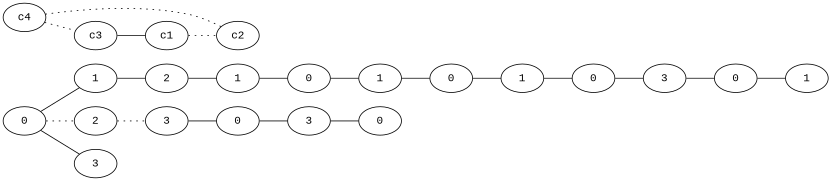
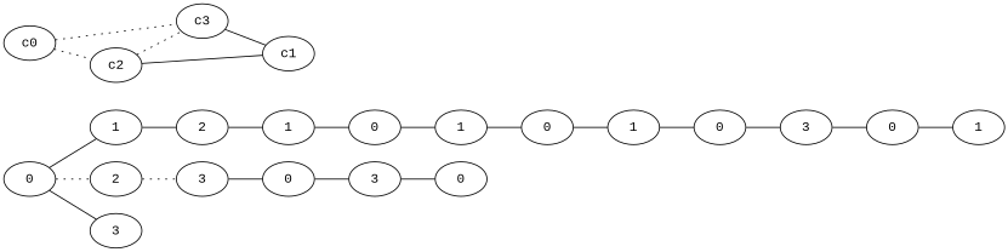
  graph {
    fontname="Liberation Mono"
    rankdir=LR
    node [fontname="Liberation Mono"]
    edge [fontname="Liberation Mono"]
    n1 [label=0]
    n2 [label=1]
    n3 [label=2]
    n4 [label=3]
    n5 [label=2]
    n6 [label=3]
    n7 [label=1]
    n8 [label=0]
    n9 [label=1]
    n10 [label=0]
    n11 [label=1]
    n12 [label=0]
    n13 [label=3]
    n14 [label=0]
    n15 [label=1]
    n16 [label=0]
    n17 [label=3]
    n18 [label=0]
-   c0 [label=c4]
+   c0
    c2
    c3
    c1
    n1 -- n2
    n1 -- n3 [style=dotted]
    n1 -- n4
    n2 -- n5
    n3 -- n6 [style=dotted]
    n5 -- n7
    n6 -- n16
    n7 -- n8
    n8 -- n9
    n9 -- n10
    n10 -- n11
    n11 -- n12
    n12 -- n13
    n13 -- n14
    n14 -- n15
    n16 -- n17
    n17 -- n18
    c0 -- c2 [style=dotted]
    c0 -- c3 [style=dotted]
+   c2 -- c3 [style=dotted]
    c3 -- c1
-   c1 -- c2 [style=dotted]
+   c1 -- c2
  }
